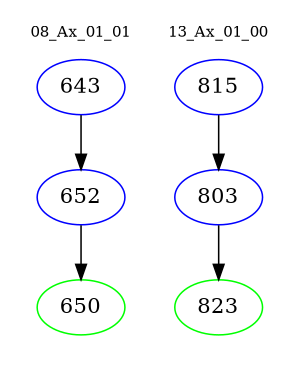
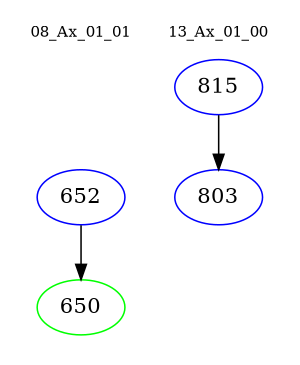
  digraph {
    node [color=blue]
    edge [color=black]
-   n1 [label=643]
    n2 [label=652]
    n3 [color=green label=650]
    n4 [label=815]
    n5 [label=803]
-   n6 [color=green label=823]
    subgraph cluster_1 {
      color=white
      fontsize=10
      label="08_Ax_01_01"
-     n1
      n2
      n3
    }
    subgraph cluster_2 {
      color=white
      fontsize=10
      label="13_Ax_01_00"
      n4
      n5
-     n6
    }
-   n1 -> n2
    n2 -> n3
    n4 -> n5
-   n5 -> n6
  }
